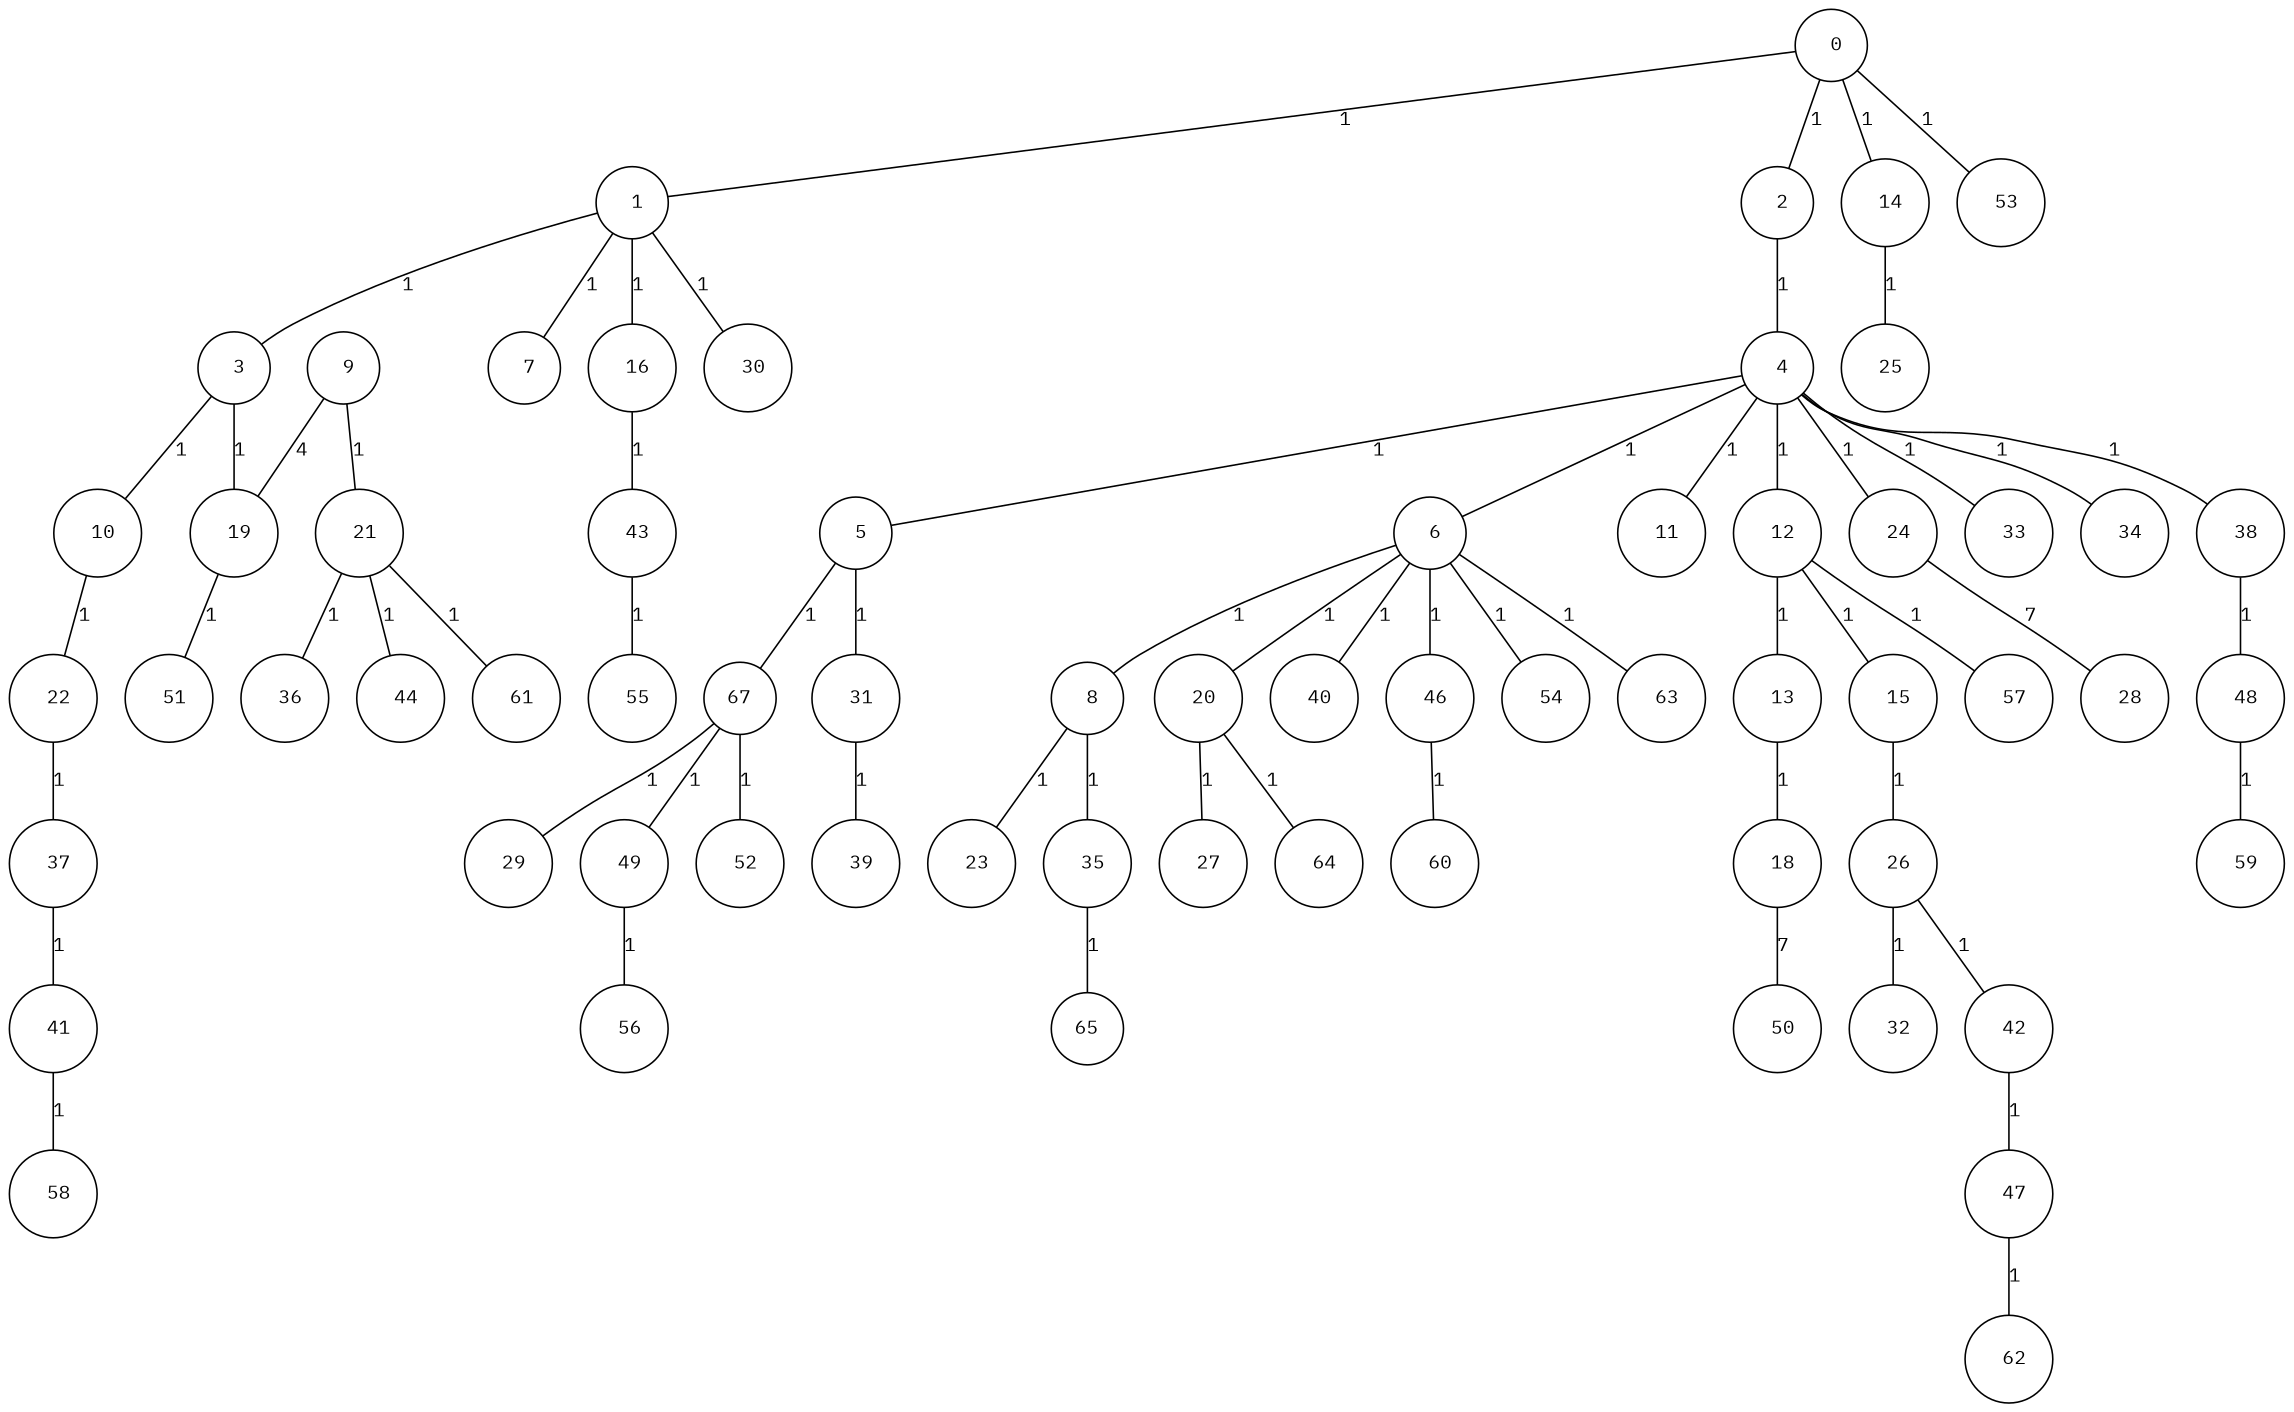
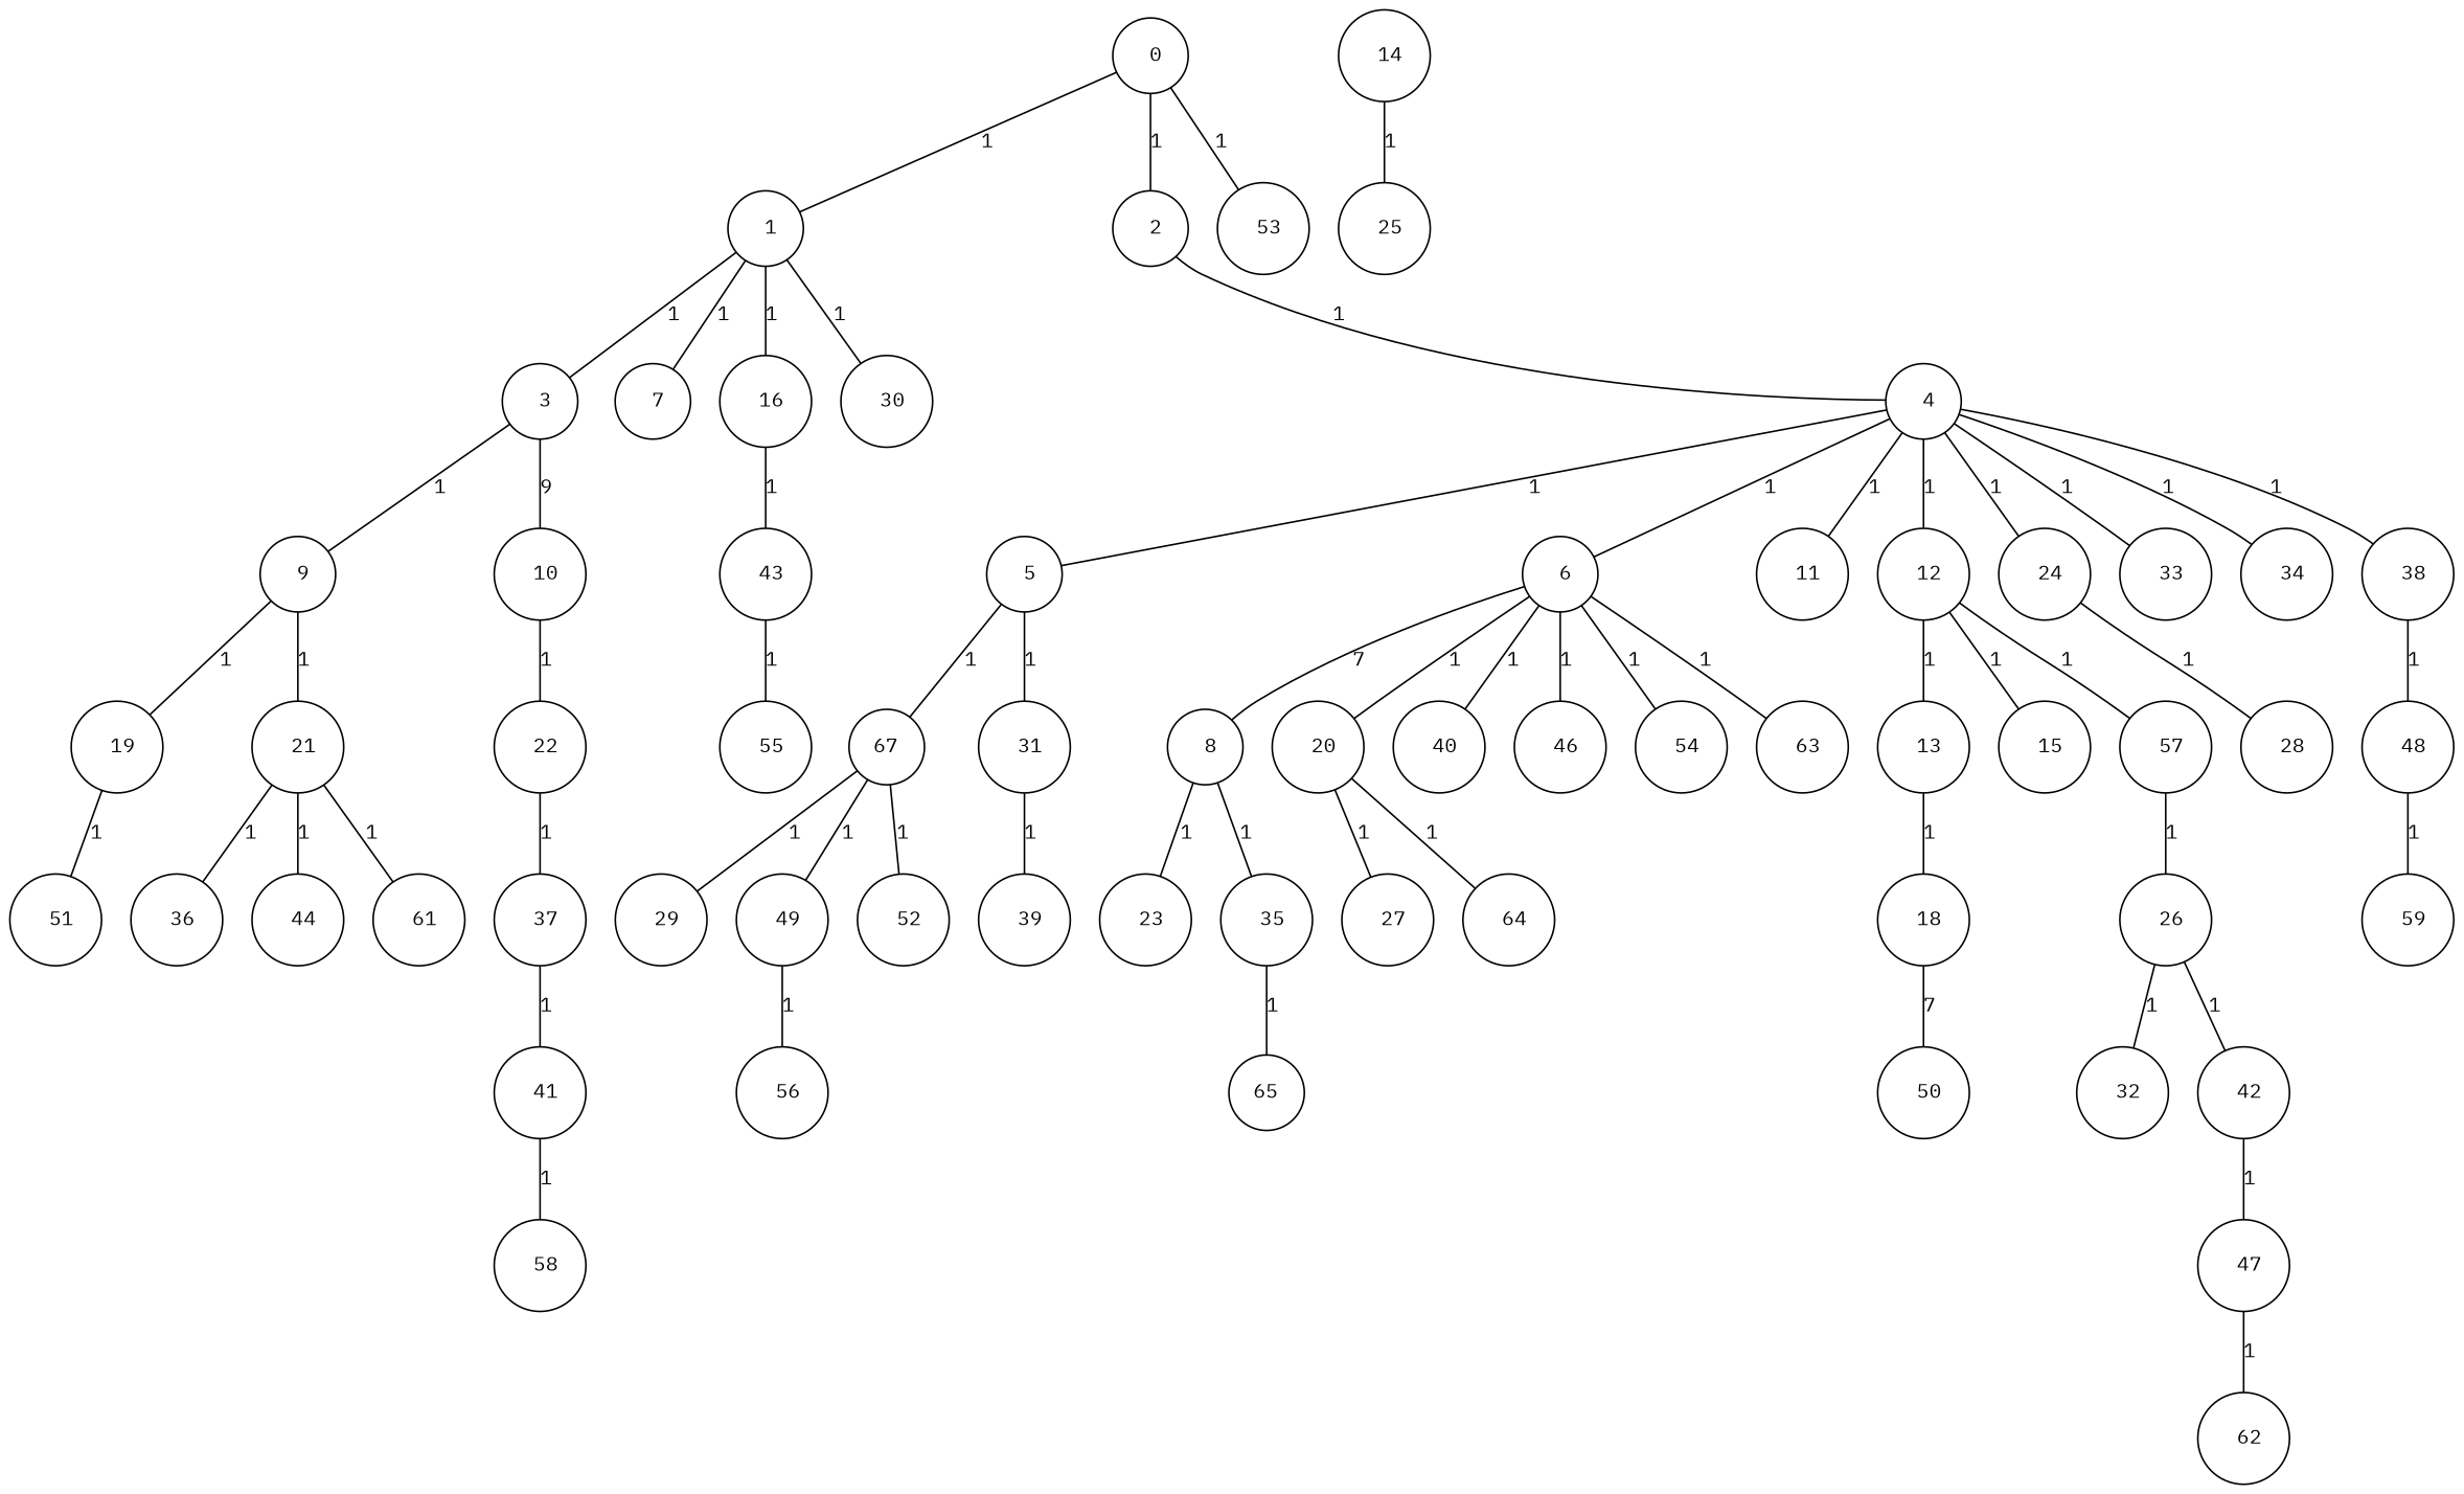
  graph {
    fixedsize="true;"
    fontname="IBM Plex Mono"
    node [color=black fontname="IBM Plex Mono" fontsize=12 hight=.12 shape=circle]
    edge [fontname="IBM Plex Mono" fontsize=12]
    n1 [label=" 0" width=.12]
    n2 [label=" 1" width=.12]
    n3 [label=" 2" width=.12]
    n4 [label=" 14" width=.12]
    n5 [label=" 53" width=.12]
    n6 [label=" 3" width=.12]
    n7 [label=" 7" width=.12]
    n8 [label=" 16" width=.12]
    n9 [label=" 30" width=.12]
    n10 [label=" 4" width=.12]
    n11 [label=" 25" width=.12]
    n12 [label=" 9" width=.12]
    n13 [label=" 10" width=.12]
    n14 [label=" 43" width=.12]
    n15 [label=" 5" width=.12]
    n16 [label=" 6" width=.12]
    n17 [label=" 11" width=.12]
    n18 [label=" 12" width=.12]
    n19 [label=" 24" width=.12]
    n20 [label=" 33" width=.12]
    n21 [label=" 34" width=.12]
    n22 [label=" 38" width=.12]
    n23 [label=" 19" width=.12]
    n24 [label=" 21" width=.12]
    n25 [label=" 22" width=.12]
    n26 [label=67 width=.12]
    n27 [label=" 31" width=.12]
    n28 [label=" 8" width=.12]
    n29 [label=" 20" width=.12]
    n30 [label=" 40" width=.12]
    n31 [label=" 46" width=.12]
    n32 [label=" 54" width=.12]
    n33 [label=" 63" width=.12]
    n34 [label=" 13" width=.12]
    n35 [label=" 15" width=.12]
    n36 [label=" 57" width=.12]
    n37 [label=" 28" width=.12]
    n38 [label=" 48" width=.12]
    n39 [label=" 29" width=.12]
    n40 [label=" 49" width=.12]
    n41 [label=" 52" width=.12]
    n42 [label=" 39" width=.12]
    n43 [label=" 23" width=.12]
    n44 [label=" 35" width=.12]
    n45 [label=" 27" width=.12]
    n46 [label=" 64" width=.12]
-   n47 [label=" 60" width=.12]
    n48 [label=65 width=.12]
    n49 [label=" 51" width=.12]
    n50 [label=" 36" width=.12]
    n51 [label=" 44" width=.12]
    n52 [label=" 61" width=.12]
    n53 [label=" 37" width=.12]
    n54 [label=" 18" width=.12]
    n55 [label=" 26" width=.12]
    n56 [label=" 50" width=.12]
    n57 [label=" 32" width=.12]
    n58 [label=" 42" width=.12]
    n59 [label=" 55" width=.12]
    n60 [label=" 56" width=.12]
    n61 [label=" 41" width=.12]
    n62 [label=" 47" width=.12]
    n63 [label=" 58" width=.12]
    n64 [label=" 59" width=.12]
    n65 [label=" 62" width=.12]
    n1 -- n2 [label=1]
    n1 -- n3 [label=1]
-   n1 -- n4 [label=1]
    n1 -- n5 [label=1]
    n2 -- n6 [label=1]
    n2 -- n7 [label=1]
    n2 -- n8 [label=1]
    n2 -- n9 [label=1]
    n3 -- n10 [label=1]
    n4 -- n11 [label=1]
-   n6 -- n23 [label=1]
-   n6 -- n13 [label=1]
+   n6 -- n12 [label=1]
+   n6 -- n13 [label=9]
    n8 -- n14 [label=1]
    n10 -- n15 [label=1]
    n10 -- n16 [label=1]
    n10 -- n17 [label=1]
    n10 -- n18 [label=1]
    n10 -- n19 [label=1]
    n10 -- n20 [label=1]
    n10 -- n21 [label=1]
    n10 -- n22 [label=1]
-   n12 -- n23 [label=4]
+   n12 -- n23 [label=1]
    n12 -- n24 [label=1]
    n13 -- n25 [label=1]
    n14 -- n59 [label=1]
    n15 -- n26 [label=1]
    n15 -- n27 [label=1]
-   n16 -- n28 [label=1]
+   n16 -- n28 [label=7]
    n16 -- n29 [label=1]
    n16 -- n30 [label=1]
    n16 -- n31 [label=1]
    n16 -- n32 [label=1]
    n16 -- n33 [label=1]
    n18 -- n34 [label=1]
    n18 -- n35 [label=1]
    n18 -- n36 [label=1]
-   n19 -- n37 [label=7]
+   n19 -- n37 [label=1]
    n22 -- n38 [label=1]
    n23 -- n49 [label=1]
    n24 -- n50 [label=1]
    n24 -- n51 [label=1]
    n24 -- n52 [label=1]
    n25 -- n53 [label=1]
    n26 -- n39 [label=1]
    n26 -- n40 [label=1]
    n26 -- n41 [label=1]
    n27 -- n42 [label=1]
    n28 -- n43 [label=1]
    n28 -- n44 [label=1]
    n29 -- n45 [label=1]
    n29 -- n46 [label=1]
-   n31 -- n47 [label=1]
    n34 -- n54 [label=1]
-   n35 -- n55 [label=1]
+   n36 -- n55 [label=1]
    n38 -- n64 [label=1]
    n40 -- n60 [label=1]
    n44 -- n48 [label=1]
    n53 -- n61 [label=1]
    n54 -- n56 [label=7]
    n55 -- n57 [label=1]
    n55 -- n58 [label=1]
    n58 -- n62 [label=1]
    n61 -- n63 [label=1]
    n62 -- n65 [label=1]
  }
